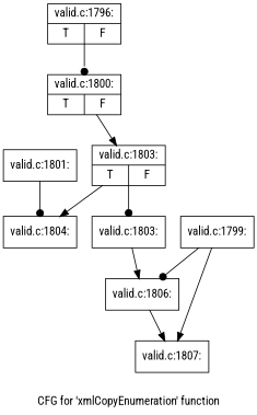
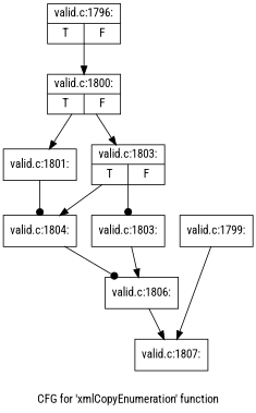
  digraph {
    fontname="Roboto Condensed"
    label="CFG for 'xmlCopyEnumeration' function"
    node [fontname="Roboto Condensed" shape=record]
    edge [arrowhead=normal fontname="Roboto Condensed"]
    n1 [label="{valid.c:1796:|{<s0>T|<s1>F}}"]
    n2 [label="{valid.c:1800:|{<s0>T|<s1>F}}"]
    n3 [label="{valid.c:1799:}"]
    n4 [label="{valid.c:1807:}"]
    n5 [label="{valid.c:1801:}"]
    n6 [label="{valid.c:1803:|{<s0>T|<s1>F}}"]
    n7 [label="{valid.c:1804:}"]
    n8 [label="{valid.c:1803:}"]
    n9 [label="{valid.c:1806:}"]
-   n1 -> n2 [arrowhead=dot]
+   n1 -> n2
+   n2 -> n5
    n2 -> n6
    n3 -> n4
    n5 -> n7 [arrowhead=dot]
    n6 -> n7
    n6 -> n8 [arrowhead=dot]
-   n3 -> n9 [arrowhead=dot]
+   n7 -> n9 [arrowhead=dot]
    n8 -> n9
    n9 -> n4
  }
